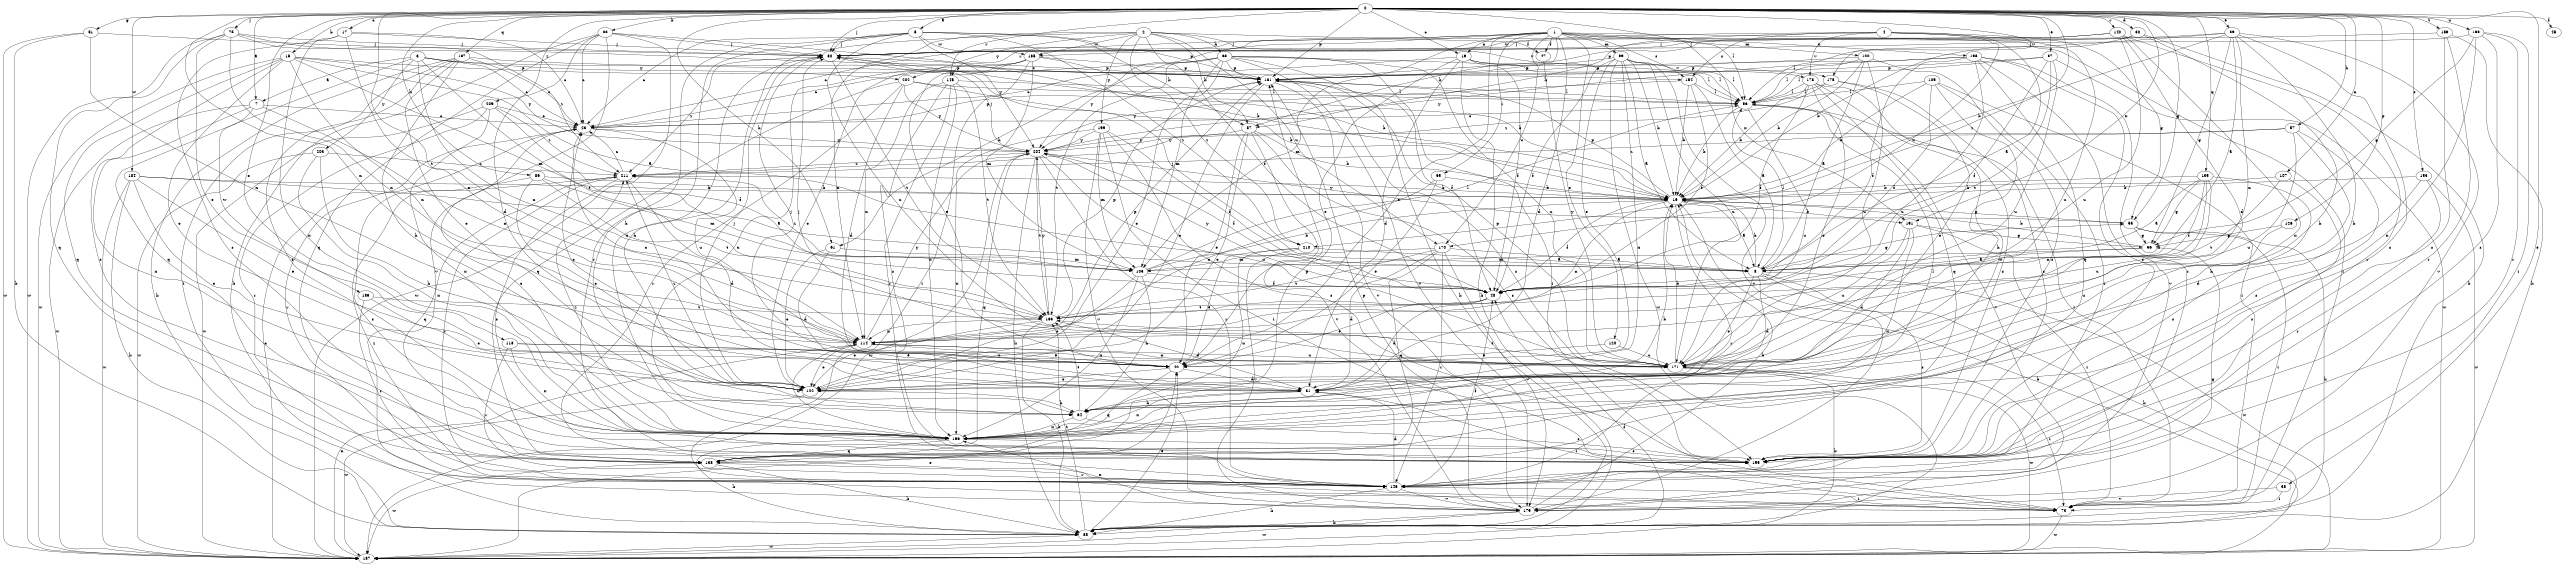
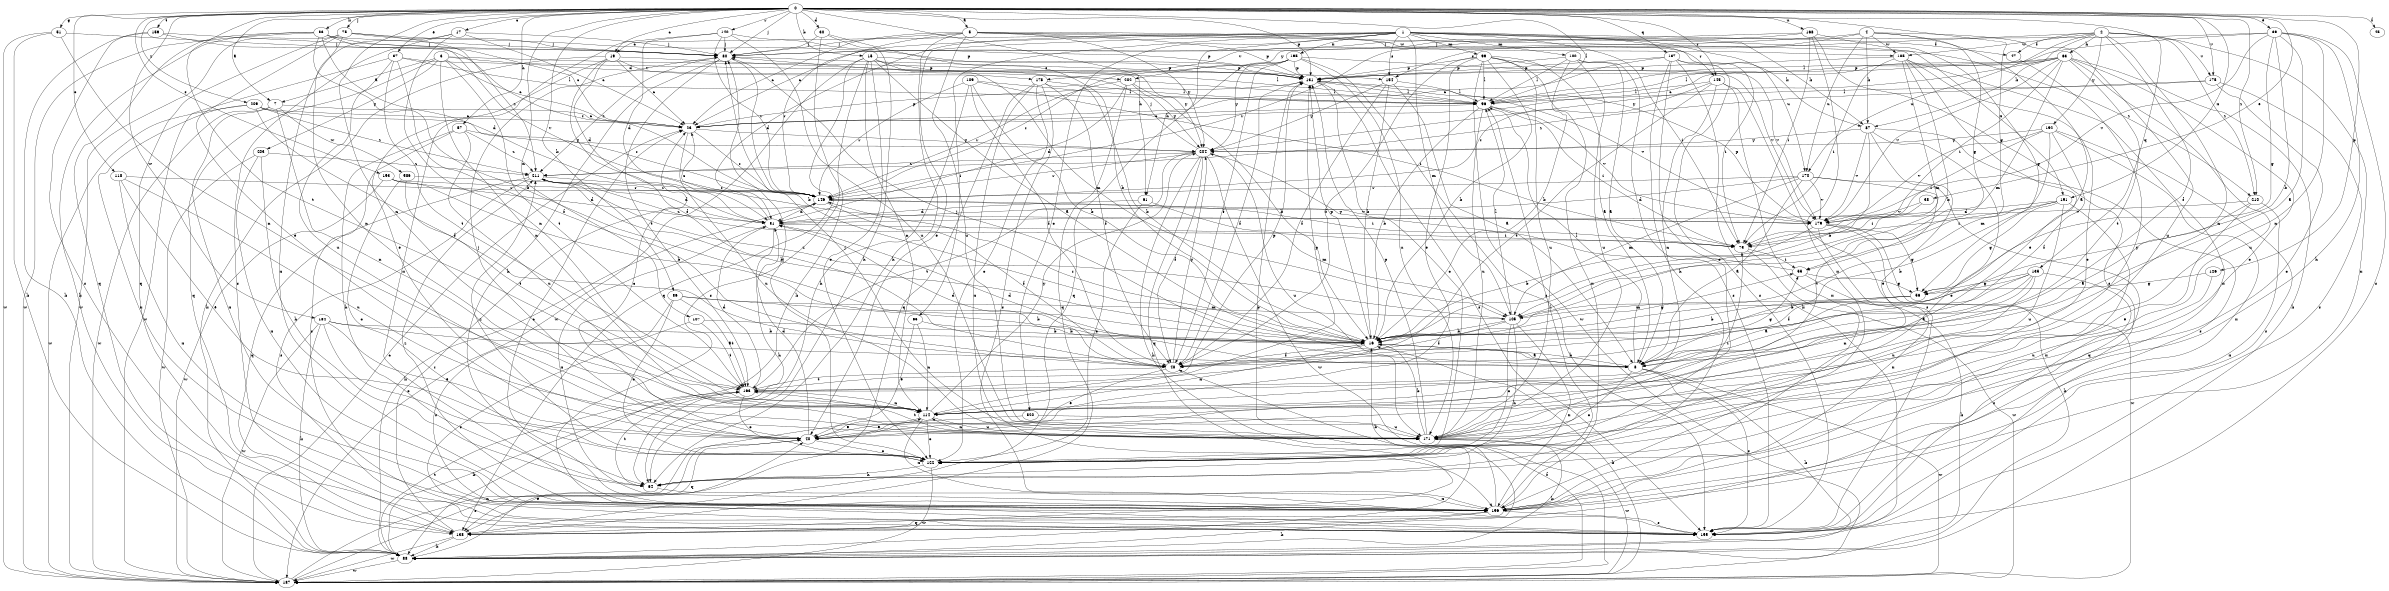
  strict digraph {
    0
    5
    7
    15
    17
    19
    30
    37
    38
    39
    45
    51
    55
    57
    61
    75
    80
    83
    86
    96
    107
    114
    118
    126
    131
    135
    137
    140
    145
    153
    159
    163
    168
    175
    184
    191
    209
    210
    23
    87
    185
    171
    64
    146
    204
    196
-   186
+   186 [label=586]
    187
    105
    138
    8
    122
    155
    31
    40
    48
    178
    88
    16
    73
    179
    56
    211
    109
    1
    47
    65
    99
    100
-   120
+   120 [label=820]
    154
    170
    195
    2
    63
-   199
+   199 [label=192]
    202
    3
    203
    4
    0 -> 5 [label=a]
    0 -> 7 [label=a]
    0 -> 15 [label=b]
    0 -> 17 [label=c]
    0 -> 19 [label=c]
    0 -> 30 [label=d]
    0 -> 37 [label=e]
    0 -> 38 [label=e]
    0 -> 39 [label=e]
    0 -> 45 [label=f]
    0 -> 51 [label=g]
    0 -> 55 [label=g]
    0 -> 57 [label=h]
    0 -> 61 [label=h]
    0 -> 75 [label=j]
    0 -> 80 [label=j]
    0 -> 83 [label=k]
    0 -> 86 [label=k]
    0 -> 96 [label=l]
    0 -> 107 [label=n]
    0 -> 114 [label=n]
    0 -> 118 [label=o]
    0 -> 126 [label=p]
    0 -> 131 [label=p]
    0 -> 135 [label=q]
    0 -> 137 [label=q]
    0 -> 140 [label=r]
    0 -> 145 [label=r]
    0 -> 153 [label=s]
    0 -> 159 [label=t]
    0 -> 163 [label=t]
    0 -> 168 [label=u]
    0 -> 175 [label=v]
    0 -> 184 [label=w]
    0 -> 191 [label=x]
    0 -> 209 [label=z]
    0 -> 210 [label=z]
    5 -> 80 [label=j]
    5 -> 131 [label=p]
    5 -> 210 [label=z]
    5 -> 23 [label=c]
    5 -> 87 [label=k]
    5 -> 185 [label=w]
    5 -> 171 [label=u]
    5 -> 64 [label=h]
    5 -> 146 [label=r]
    5 -> 204 [label=y]
    7 -> 114 [label=n]
    7 -> 23 [label=c]
    7 -> 196 [label=x]
    7 -> 186 [label=w]
    7 -> 187 [label=w]
    15 -> 114 [label=n]
    15 -> 131 [label=p]
    15 -> 204 [label=y]
    15 -> 187 [label=w]
    15 -> 105 [label=m]
    15 -> 138 [label=q]
    15 -> 8 [label=a]
    15 -> 122 [label=o]
    15 -> 155 [label=s]
    17 -> 80 [label=j]
    17 -> 114 [label=n]
    17 -> 23 [label=c]
    17 -> 196 [label=x]
    17 -> 155 [label=s]
    19 -> 96 [label=l]
    19 -> 23 [label=c]
    19 -> 31 [label=d]
    19 -> 40 [label=e]
    19 -> 48 [label=f]
    19 -> 178 [label=v]
    19 -> 88 [label=k]
    30 -> 80 [label=j]
    30 -> 64 [label=h]
    30 -> 88 [label=k]
    30 -> 16 [label=b]
    37 -> 96 [label=l]
    37 -> 131 [label=p]
    37 -> 163 [label=t]
    37 -> 171 [label=u]
    37 -> 187 [label=w]
    37 -> 48 [label=f]
    38 -> 73 [label=i]
    38 -> 179 [label=v]
    39 -> 80 [label=j]
    39 -> 96 [label=l]
    39 -> 114 [label=n]
    39 -> 64 [label=h]
    39 -> 8 [label=a]
    39 -> 155 [label=s]
    39 -> 16 [label=b]
    39 -> 179 [label=v]
    39 -> 56 [label=g]
    51 -> 80 [label=j]
    51 -> 114 [label=n]
    51 -> 187 [label=w]
    51 -> 88 [label=k]
    55 -> 204 [label=y]
    55 -> 88 [label=k]
-   55 -> 73 [label=i]
+   73 -> 55 [label=i]
    55 -> 56 [label=g]
    57 -> 171 [label=u]
    57 -> 64 [label=h]
    57 -> 204 [label=y]
    57 -> 155 [label=s]
    57 -> 211 [label=z]
    61 -> 105 [label=m]
    61 -> 122 [label=o]
    61 -> 31 [label=d]
    75 -> 80 [label=j]
    75 -> 114 [label=n]
    75 -> 131 [label=p]
    75 -> 187 [label=w]
    75 -> 138 [label=q]
    75 -> 40 [label=e]
    75 -> 211 [label=z]
    80 -> 131 [label=p]
    80 -> 163 [label=t]
    80 -> 64 [label=h]
    80 -> 16 [label=b]
    80 -> 211 [label=z]
    83 -> 80 [label=j]
    83 -> 23 [label=c]
    83 -> 187 [label=w]
    83 -> 138 [label=q]
    83 -> 31 [label=d]
    83 -> 88 [label=k]
    83 -> 16 [label=b]
    83 -> 179 [label=v]
    86 -> 163 [label=t]
    86 -> 105 [label=m]
    86 -> 122 [label=o]
    86 -> 155 [label=s]
    86 -> 16 [label=b]
    96 -> 23 [label=c]
    96 -> 171 [label=u]
    96 -> 16 [label=b]
    96 -> 73 [label=i]
    96 -> 179 [label=v]
    107 -> 163 [label=t]
    107 -> 155 [label=s]
    107 -> 16 [label=b]
    114 -> 131 [label=p]
    114 -> 171 [label=u]
    114 -> 204 [label=y]
    114 -> 196 [label=x]
    114 -> 122 [label=o]
    114 -> 40 [label=e]
    118 -> 171 [label=u]
    118 -> 146 [label=r]
    118 -> 196 [label=x]
    118 -> 40 [label=e]
    126 -> 171 [label=u]
    126 -> 56 [label=g]
    131 -> 96 [label=l]
    131 -> 122 [label=o]
    131 -> 155 [label=s]
    131 -> 48 [label=f]
    131 -> 179 [label=v]
    135 -> 114 [label=n]
    135 -> 171 [label=u]
    135 -> 8 [label=a]
    135 -> 155 [label=s]
    135 -> 48 [label=f]
    135 -> 16 [label=b]
    135 -> 56 [label=g]
    137 -> 131 [label=p]
    137 -> 23 [label=c]
    137 -> 64 [label=h]
    137 -> 122 [label=o]
    137 -> 155 [label=s]
    137 -> 88 [label=k]
    137 -> 73 [label=i]
    140 -> 80 [label=j]
    140 -> 131 [label=p]
    140 -> 171 [label=u]
    140 -> 146 [label=r]
    140 -> 196 [label=x]
    140 -> 31 [label=d]
    145 -> 96 [label=l]
    145 -> 114 [label=n]
    145 -> 163 [label=t]
    145 -> 146 [label=r]
    145 -> 196 [label=x]
    145 -> 155 [label=s]
    153 -> 146 [label=r]
    153 -> 187 [label=w]
    153 -> 31 [label=d]
    153 -> 16 [label=b]
    159 -> 80 [label=j]
    159 -> 146 [label=r]
    159 -> 155 [label=s]
    159 -> 88 [label=k]
    163 -> 114 [label=n]
    163 -> 131 [label=p]
-   163 -> 204 [label=y]
    163 -> 122 [label=o]
    163 -> 31 [label=d]
    163 -> 88 [label=k]
    168 -> 80 [label=j]
    168 -> 146 [label=r]
    168 -> 196 [label=x]
    168 -> 155 [label=s]
    168 -> 73 [label=i]
    168 -> 56 [label=g]
    175 -> 96 [label=l]
    175 -> 122 [label=o]
    175 -> 155 [label=s]
    175 -> 211 [label=z]
    184 -> 187 [label=w]
    184 -> 8 [label=a]
    184 -> 122 [label=o]
    184 -> 40 [label=e]
    184 -> 88 [label=k]
    184 -> 16 [label=b]
    191 -> 171 [label=u]
    191 -> 196 [label=x]
    191 -> 31 [label=d]
-   16 -> 191 [label=b]
+   191 -> 16 [label=b]
    191 -> 73 [label=i]
    191 -> 56 [label=g]
    209 -> 23 [label=c]
    209 -> 146 [label=r]
    209 -> 196 [label=x]
    209 -> 187 [label=w]
    209 -> 48 [label=f]
    209 -> 211 [label=z]
    210 -> 196 [label=x]
    210 -> 8 [label=a]
    210 -> 40 [label=e]
    210 -> 179 [label=v]
    23 -> 131 [label=p]
    23 -> 171 [label=u]
    23 -> 146 [label=r]
    23 -> 204 [label=y]
    87 -> 204 [label=y]
    87 -> 122 [label=o]
    87 -> 155 [label=s]
    87 -> 40 [label=e]
    87 -> 16 [label=b]
    87 -> 179 [label=v]
    185 -> 131 [label=p]
    185 -> 196 [label=x]
    185 -> 105 [label=m]
    185 -> 122 [label=o]
    185 -> 40 [label=e]
    185 -> 16 [label=b]
    185 -> 73 [label=i]
    171 -> 80 [label=j]
    171 -> 114 [label=n]
    171 -> 131 [label=p]
    171 -> 163 [label=t]
    171 -> 187 [label=w]
    171 -> 88 [label=k]
    171 -> 16 [label=b]
    171 -> 73 [label=i]
    64 -> 163 [label=t]
    64 -> 196 [label=x]
-   64 -> 155 [label=s]
    146 -> 31 [label=d]
    146 -> 48 [label=f]
    146 -> 88 [label=k]
    146 -> 73 [label=i]
    146 -> 179 [label=v]
    204 -> 80 [label=j]
    204 -> 163 [label=t]
    204 -> 171 [label=u]
    204 -> 146 [label=r]
    204 -> 187 [label=w]
    204 -> 138 [label=q]
    204 -> 48 [label=f]
    204 -> 88 [label=k]
    204 -> 211 [label=z]
    196 -> 96 [label=l]
    196 -> 23 [label=c]
    196 -> 138 [label=q]
    196 -> 155 [label=s]
    196 -> 88 [label=k]
    196 -> 16 [label=b]
    196 -> 211 [label=z]
    186 -> 163 [label=t]
    186 -> 146 [label=r]
    186 -> 122 [label=o]
    187 -> 114 [label=n]
    187 -> 23 [label=c]
    187 -> 40 [label=e]
    187 -> 48 [label=f]
    187 -> 16 [label=b]
    105 -> 96 [label=l]
    105 -> 64 [label=h]
    105 -> 196 [label=x]
    105 -> 122 [label=o]
    105 -> 48 [label=f]
    105 -> 16 [label=b]
    105 -> 211 [label=z]
    138 -> 131 [label=p]
    138 -> 146 [label=r]
    138 -> 187 [label=w]
    138 -> 88 [label=k]
    8 -> 55 [label=g]
    8 -> 80 [label=j]
    8 -> 96 [label=l]
    8 -> 187 [label=w]
    8 -> 122 [label=o]
    8 -> 155 [label=s]
    8 -> 31 [label=d]
    8 -> 88 [label=k]
    8 -> 16 [label=b]
    122 -> 80 [label=j]
    122 -> 64 [label=h]
    122 -> 187 [label=w]
    122 -> 211 [label=z]
    31 -> 23 [label=c]
    31 -> 64 [label=h]
    31 -> 196 [label=x]
    31 -> 73 [label=i]
    40 -> 80 [label=j]
    40 -> 23 [label=c]
    40 -> 138 [label=q]
    40 -> 122 [label=o]
    40 -> 31 [label=d]
    48 -> 163 [label=t]
    48 -> 204 [label=y]
    48 -> 31 [label=d]
    48 -> 40 [label=e]
    178 -> 96 [label=l]
    178 -> 196 [label=x]
    178 -> 138 [label=q]
    178 -> 122 [label=o]
    178 -> 155 [label=s]
    178 -> 48 [label=f]
    178 -> 16 [label=b]
    88 -> 163 [label=t]
    88 -> 187 [label=w]
    88 -> 40 [label=e]
    16 -> 55 [label=g]
    16 -> 114 [label=n]
    16 -> 131 [label=p]
    16 -> 146 [label=r]
    16 -> 8 [label=a]
    16 -> 48 [label=f]
    73 -> 187 [label=w]
    73 -> 211 [label=z]
    179 -> 131 [label=p]
    179 -> 196 [label=x]
    179 -> 187 [label=w]
    179 -> 88 [label=k]
    179 -> 16 [label=b]
    179 -> 56 [label=g]
    56 -> 105 [label=m]
    56 -> 8 [label=a]
    56 -> 16 [label=b]
-   211 -> 23 [label=c]
    211 -> 146 [label=r]
    211 -> 138 [label=q]
    211 -> 155 [label=s]
    211 -> 31 [label=d]
    211 -> 16 [label=b]
    109 -> 96 [label=l]
    109 -> 64 [label=h]
    109 -> 146 [label=r]
    109 -> 48 [label=f]
    109 -> 16 [label=b]
    109 -> 73 [label=i]
    1 -> 19 [label=c]
    1 -> 61 [label=h]
    1 -> 145 [label=r]
    1 -> 191 [label=x]
    1 -> 23 [label=c]
    1 -> 87 [label=k]
    1 -> 105 [label=m]
    1 -> 31 [label=d]
    1 -> 40 [label=e]
    1 -> 73 [label=i]
    1 -> 47 [label=f]
    1 -> 65 [label=i]
    1 -> 99 [label=m]
    1 -> 100 [label=m]
    1 -> 120 [label=o]
    1 -> 154 [label=s]
    1 -> 170 [label=u]
    1 -> 195 [label=x]
    47 -> 171 [label=y]
    65 -> 114 [label=n]
    65 -> 40 [label=e]
    65 -> 16 [label=b]
    99 -> 96 [label=l]
    99 -> 131 [label=p]
    99 -> 171 [label=u]
    99 -> 196 [label=x]
    99 -> 187 [label=w]
    99 -> 8 [label=a]
    99 -> 40 [label=e]
    99 -> 48 [label=f]
    99 -> 16 [label=b]
    99 -> 179 [label=v]
    100 -> 96 [label=l]
    100 -> 131 [label=p]
    100 -> 171 [label=u]
    100 -> 8 [label=a]
    100 -> 155 [label=s]
    100 -> 16 [label=b]
    120 -> 171 [label=u]
    120 -> 40 [label=e]
    154 -> 96 [label=l]
    154 -> 204 [label=y]
    154 -> 8 [label=a]
    154 -> 48 [label=f]
    154 -> 16 [label=b]
    170 -> 163 [label=t]
    170 -> 146 [label=r]
    170 -> 105 [label=m]
    170 -> 138 [label=q]
    170 -> 8 [label=a]
    170 -> 31 [label=d]
    170 -> 179 [label=v]
    195 -> 131 [label=p]
    195 -> 171 [label=u]
    195 -> 146 [label=r]
    195 -> 204 [label=y]
    195 -> 138 [label=q]
    195 -> 155 [label=s]
    195 -> 48 [label=f]
    195 -> 179 [label=v]
    2 -> 114 [label=n]
    2 -> 175 [label=v]
    2 -> 210 [label=z]
    2 -> 87 [label=k]
    2 -> 185 [label=w]
    2 -> 196 [label=x]
    2 -> 48 [label=f]
    2 -> 47 [label=f]
    2 -> 170 [label=u]
    2 -> 63 [label=h]
    2 -> 199 [label=y]
    2 -> 202 [label=y]
    63 -> 96 [label=l]
    63 -> 131 [label=p]
    63 -> 163 [label=t]
    63 -> 23 [label=c]
    63 -> 171 [label=u]
    63 -> 204 [label=y]
    63 -> 105 [label=m]
    63 -> 122 [label=o]
    63 -> 88 [label=k]
    63 -> 73 [label=i]
    63 -> 179 [label=v]
    199 -> 204 [label=y]
    199 -> 196 [label=x]
    199 -> 105 [label=m]
    199 -> 155 [label=s]
    199 -> 48 [label=f]
    199 -> 73 [label=i]
    199 -> 179 [label=v]
    202 -> 96 [label=l]
    202 -> 146 [label=r]
    202 -> 204 [label=y]
    202 -> 138 [label=q]
    202 -> 31 [label=d]
    202 -> 16 [label=b]
    3 -> 7 [label=a]
    3 -> 114 [label=n]
    3 -> 163 [label=t]
    3 -> 23 [label=c]
    3 -> 138 [label=q]
    3 -> 154 [label=s]
-   3 -> 202 [label=y]
+   3 -> 202 [label=d]
    3 -> 203 [label=y]
    203 -> 64 [label=h]
    203 -> 196 [label=x]
    203 -> 187 [label=w]
    203 -> 211 [label=z]
    4 -> 55 [label=g]
    4 -> 87 [label=k]
    4 -> 185 [label=w]
    4 -> 171 [label=u]
    4 -> 8 [label=a]
    4 -> 178 [label=v]
    4 -> 154 [label=s]
    4 -> 170 [label=u]
  }
